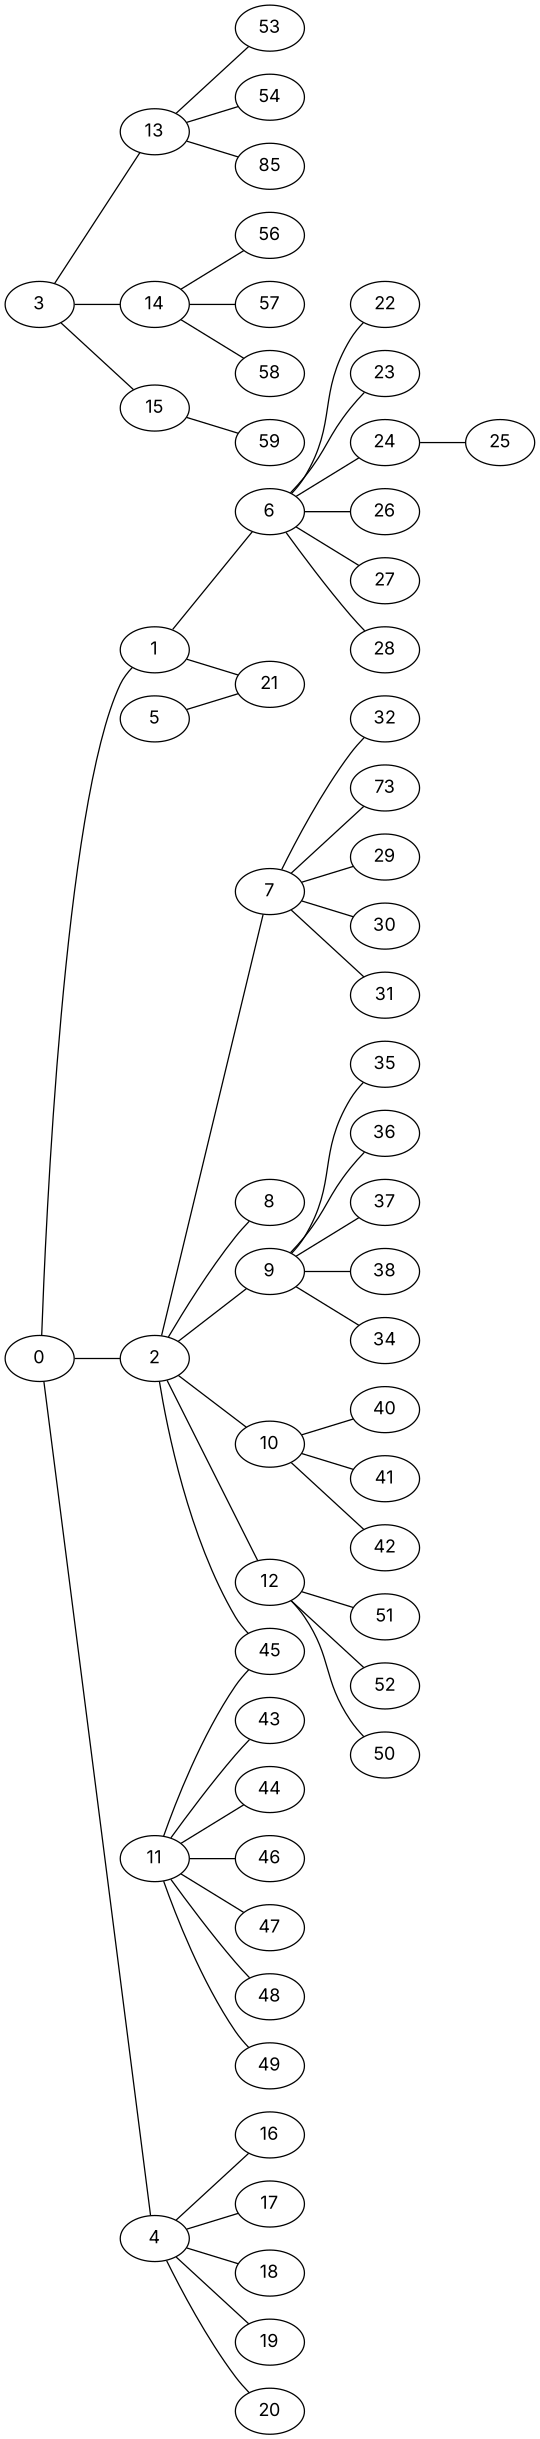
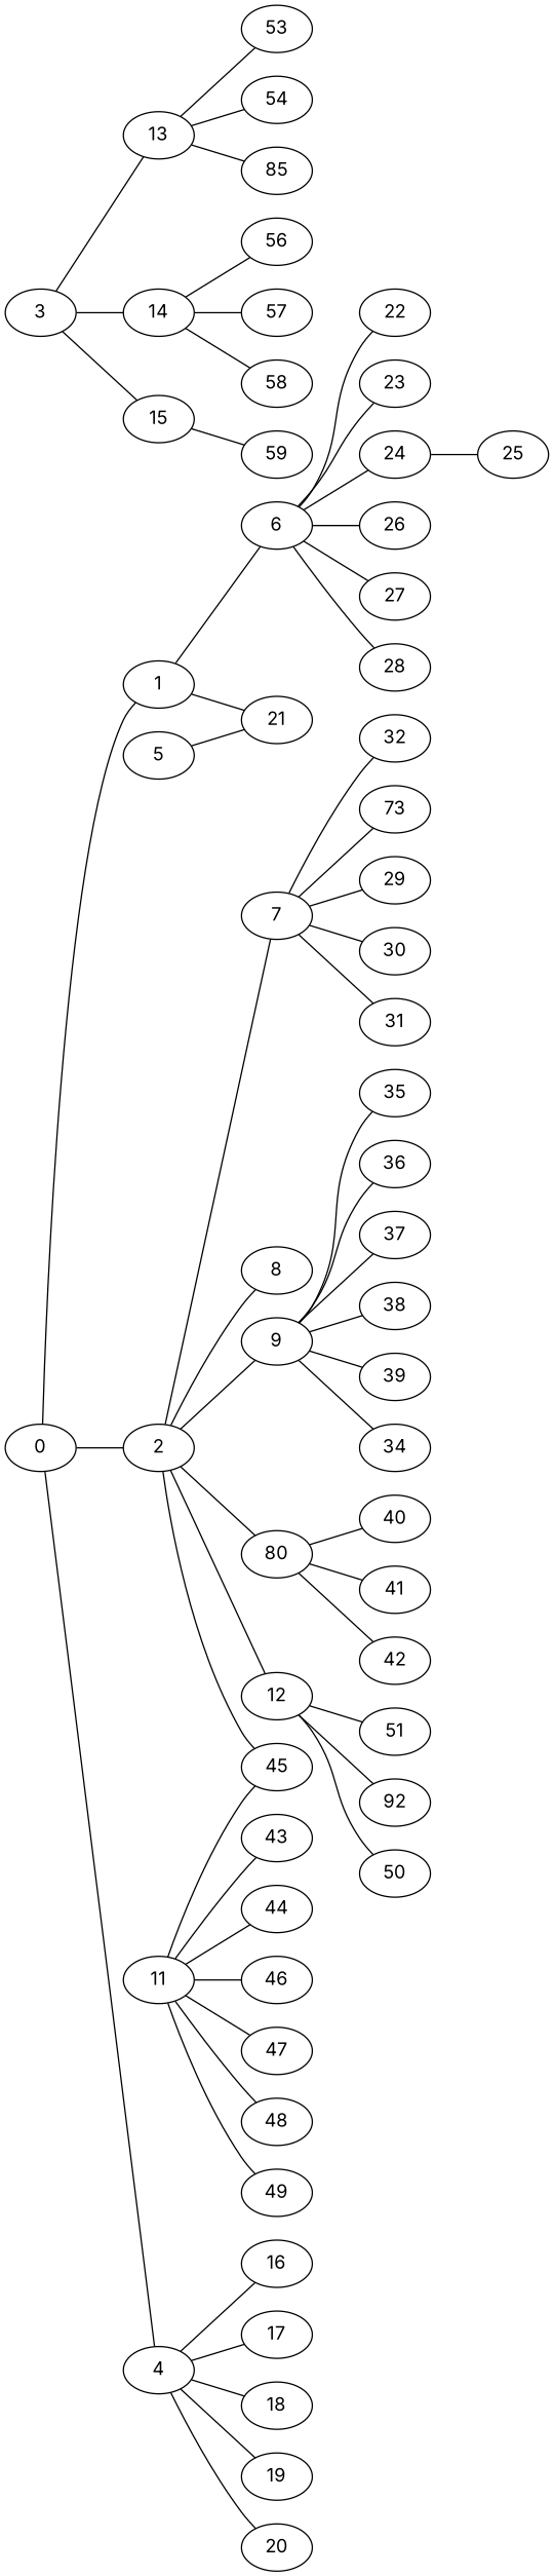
  graph {
    fontname=Inter
    rankdir=LR
    node [fontname=Inter]
    edge [fontname=Inter]
    0
    1
    2
    4
    6
    21
    7
    8
    9
-   10
+   10 [label=80]
    12
    45
    3
    13
    14
    15
    16
    17
    18
    19
    20
    5
    22
    23
    24
    26
    27
    28
    32
    n30 [label=73]
    29
    30
    31
    35
    36
    37
    38
+   39
    34
    40
    41
    42
    11
    43
    44
    46
    47
    48
    49
    51
-   52
+   52 [label=92]
    50
    53
    54
    n55 [label=85]
    56
    57
    58
    59
    25
    0 -- 1
    0 -- 2
    0 -- 4
    1 -- 6
    1 -- 21
    2 -- 7
    2 -- 8
    2 -- 9
    2 -- 10
    2 -- 12
    2 -- 45
    4 -- 16
    4 -- 17
    4 -- 18
    4 -- 19
    4 -- 20
    6 -- 22
    6 -- 23
    6 -- 24
    6 -- 26
    6 -- 27
    6 -- 28
    7 -- 32
    7 -- n30
    7 -- 29
    7 -- 30
    7 -- 31
    9 -- 35
    9 -- 36
    9 -- 37
    9 -- 38
+   9 -- 39
    9 -- 34
    10 -- 40
    10 -- 41
    10 -- 42
    12 -- 51
    12 -- 52
    12 -- 50
    3 -- 13
    3 -- 14
    3 -- 15
    13 -- 53
    13 -- 54
    13 -- n55
    14 -- 56
    14 -- 57
    14 -- 58
    15 -- 59
    5 -- 21
    24 -- 25
    11 -- 45
    11 -- 43
    11 -- 44
    11 -- 46
    11 -- 47
    11 -- 48
    11 -- 49
  }
